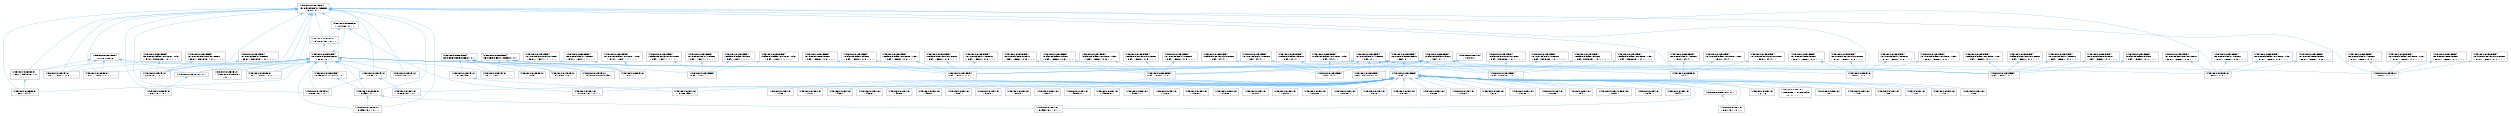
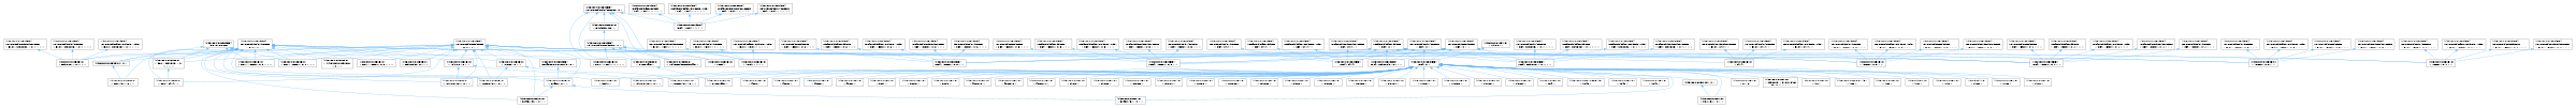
  digraph {
    rankdir=TB
    node [color=grey40 fillcolor=white fontname=Helvetica fontsize=10 shape=box style=filled]
    edge [color=steelblue1 dir=back fontname=Helvetica fontsize=10 labelfontname=Helvetica labelfontsize=10 style=solid]
    n1 [height=0.2 label="luisa::compute::detail\l::BufferExprAsAtomic\< T \>" width=0.4]
    n2 [height=0.2 label="luisa::compute::Expr\l\< Buffer\< T \> \>" width=0.4]
    n3 [height=0.2 label="luisa::compute::Expr\l\< BufferView\< T \> \>" width=0.4]
    n4 [height=0.2 label="luisa::compute::Var\l\< BufferView\< T \> \>" width=0.4]
    n5 [height=0.2 label="luisa::compute::detail\l::ExprEnableBitwiseCast\< T \>" width=0.4]
    n6 [height=0.2 label="luisa::compute::Expr\l\< Accel \>" width=0.4]
    n7 [height=0.2 label="luisa::compute::Expr\l\< BindlessArray \>" width=0.4]
    n8 [height=0.2 label="luisa::compute::Expr\l\< ByteBuffer \>" width=0.4]
    n9 [height=0.2 label="luisa::compute::Expr\l\< IndirectDispatchBuffer \>" width=0.4]
    n10 [height=0.2 label="luisa::compute::Expr\l\< SOA\< Matrix\< N \> \> \>" width=0.4]
    n11 [height=0.2 label="luisa::compute::detail\l::Ref\< Matrix\< N \> \>" width=0.4]
    n12 [height=0.2 label="luisa::compute::Var\l\< ByteBuffer \>" width=0.4]
    n13 [height=0.2 label="luisa::compute::detail\l::ExprEnableBitwiseCast\l\< Expr\< Matrix\< N \> \> \>" width=0.4]
    n14 [height=0.2 label="luisa::compute::Expr\l\< Matrix\< N \> \>" width=0.4]
    n15 [height=0.2 label="luisa::compute::detail\l::ExprEnableBitwiseCast\l\< Expr\< std::array\< T, N \> \> \>" width=0.4]
    n16 [height=0.2 label="luisa::compute::Expr\l\< std::array\< T, N \> \>" width=0.4]
    n17 [height=0.2 label="luisa::compute::detail\l::ExprEnableBitwiseCast\l\< Expr\< T \> \>" width=0.4]
    n18 [height=0.2 label="luisa::compute::Expr\l\< Image\< T \> \>" width=0.4]
    n19 [height=0.2 label="luisa::compute::Expr\l\< ImageView\< T \> \>" width=0.4]
    n20 [height=0.2 label="luisa::compute::Expr\l\< SOA\< T[N]\> \>" width=0.4]
    n21 [height=0.2 label="luisa::compute::Expr\l\< luisa::compute::SOA\l\< T \> \>" width=0.4]
    n22 [height=0.2 label="luisa::compute::Expr\l\< SOA\< Vector\< T, 2 \> \> \>" width=0.4]
    n23 [height=0.2 label="luisa::compute::Expr\l\< SOA\< Vector\< T, 3 \> \> \>" width=0.4]
    n24 [height=0.2 label="luisa::compute::Expr\l\< SOA\< Vector\< T, 4 \> \> \>" width=0.4]
    n25 [height=0.2 label="luisa::compute::Expr\l\< SOA\< std::array\< T,\l N \> \> \>" width=0.4]
-   n26 [height=0.2 label="luisa::compute::Expr\l\< SOAView\< T \> \>" width=0.4]
+   n26 [height=0.2 label="ulong::compute::Expr\l\< SOAView\< T \> \>" width=0.4]
    n27 [height=0.2 label="luisa::compute::Expr\l\< T[N]\>" width=0.4]
    n28 [height=0.2 label="luisa::compute::Expr\l\< Vector\< T, 2 \> \>" width=0.4]
    n29 [height=0.2 label="luisa::compute::Expr\l\< Vector\< T, 3 \> \>" width=0.4]
    n30 [height=0.2 label="luisa::compute::Expr\l\< Vector\< T, 4 \> \>" width=0.4]
    n31 [height=0.2 label="luisa::compute::Expr\l\< Volume\< T \> \>" width=0.4]
    n32 [height=0.2 label="luisa::compute::Expr\l\< VolumeView\< T \> \>" width=0.4]
    n33 [height=0.2 label="luisa::compute::Expr\l\< std::tuple\< T... \> \>" width=0.4]
    n34 [height=0.2 label="luisa::compute::Expr\< T \>" width=0.4]
    n35 [height=0.2 label="luisa::compute::Var\l\< ImageView\< T \> \>" width=0.4]
    n36 [height=0.2 label="luisa::compute::Var\l\< VolumeView\< T \> \>" width=0.4]
    n37 [height=0.2 label="luisa::compute::detail\l::ExprEnableBitwiseCast\l\< Expr\< T[N]\> \>" width=0.4]
    n38 [height=0.2 label="luisa::compute::detail\l::ExprEnableBitwiseCast\l\< Expr\< Vector\< T, 2 \> \> \>" width=0.4]
    n39 [height=0.2 label="luisa::compute::detail\l::ExprEnableBitwiseCast\l\< Expr\< Vector\< T, 3 \> \> \>" width=0.4]
    n40 [height=0.2 label="luisa::compute::detail\l::ExprEnableBitwiseCast\l\< Expr\< Vector\< T, 4 \> \> \>" width=0.4]
    n41 [height=0.2 label="luisa::compute::detail\l::ExprEnableBitwiseCast\l\< Ref\< Matrix\< N \> \> \>" width=0.4]
    n42 [height=0.2 label="luisa::compute::detail\l::ExprEnableBitwiseCast\l\< Ref\< std::array\< T, N \> \> \>" width=0.4]
    n43 [height=0.2 label="luisa::compute::detail\l::Ref\< std::array\< T, N \> \>" width=0.4]
    n44 [height=0.2 label="luisa::compute::detail\l::ExprEnableBitwiseCast\l\< Ref\< T \> \>" width=0.4]
    n45 [height=0.2 label="luisa::compute::detail\l::Ref\< T[N]\>" width=0.4]
    n46 [height=0.2 label="luisa::compute::detail\l::Ref\< Vector\< T, 2 \> \>" width=0.4]
    n47 [height=0.2 label="luisa::compute::detail\l::Ref\< Vector\< T, 3 \> \>" width=0.4]
    n48 [height=0.2 label="luisa::compute::detail\l::Ref\< Vector\< T, 4 \> \>" width=0.4]
    n49 [height=0.2 label="luisa::compute::detail\l::Ref\< std::tuple\< T... \> \>" width=0.4]
    n50 [height=0.2 label="luisa::compute::detail\l::Ref\< T \>" width=0.4]
    n51 [height=0.2 label="luisa::compute::Var\l\< T \> &" width=0.4]
    n52 [height=0.2 label="luisa::compute::Var\l\< std::array\< expr_value\l_t\< T \>, N \> \>" width=0.4]
    n53 [height=0.2 label="short::compute::Var\l\< int \>" width=0.4]
-   n54 [height=0.2 label="luisa::compute::Var\l\< int2 \>" width=0.4]
+   n54 [height=0.2 label="luisa::compute::SOAView\l\< int2 \>" width=0.4]
    n55 [height=0.2 label="luisa::compute::Var\l\< int3 \>" width=0.4]
    n56 [height=0.2 label="luisa::slong::Var\l\< int4 \>" width=0.4]
    n57 [height=0.2 label="luisa::compute::Var\l\< uint \>" width=0.4]
-   n58 [height=0.2 label="luisa::compute::Var\l\< uint2 \>" width=0.4]
+   n58 [height=0.2 label="luisa::bool::Var\l\< uint2 \>" width=0.4]
    n59 [height=0.2 label="luisa::compute::Var\l\< uint3 \>" width=0.4]
    n60 [height=0.2 label="luisa::compute::Var\l\< uint4 \>" width=0.4]
    n61 [height=0.2 label="luisa::compute::Var\l\< float \>" width=0.4]
    n62 [height=0.2 label="luisa::compute::Var\l\< float2 \>" width=0.4]
    n63 [height=0.2 label="luisa::compute::Var\l\< float3 \>" width=0.4]
    n64 [height=0.2 label="luisa::compute::Var\l\< float4 \>" width=0.4]
    n65 [height=0.2 label="luisa::compute::Var\l\< bool \>" width=0.4]
    n66 [height=0.2 label="luisa::compute::Var\l\< bool2 \>" width=0.4]
    n67 [height=0.2 label="luisa::compute::Var\l\< bool3 \>" width=0.4]
    n68 [height=0.2 label="luisa::compute::Var\l\< bool4 \>" width=0.4]
    n69 [height=0.2 label="luisa::compute::Var\l\< float2x2 \>" width=0.4]
    n70 [height=0.2 label="luisa::compute::Var\l\< float3x3 \>" width=0.4]
    n71 [height=0.2 label="luisa::compute::Var\l\< float4x4 \>" width=0.4]
    n72 [height=0.2 label="luisa::compute::Var\l\< short \>" width=0.4]
    n73 [height=0.2 label="luisa::compute::Var\l\< short2 \>" width=0.4]
    n74 [height=0.2 label="luisa::compute::Var\l\< short3 \>" width=0.4]
    n75 [height=0.2 label="luisa::compute::Var\l\< short4 \>" width=0.4]
    n76 [height=0.2 label="luisa::compute::Var\l\< ushort \>" width=0.4]
    n77 [height=0.2 label="luisa::compute::Var\l\< ushort2 \>" width=0.4]
    n78 [height=0.2 label="luisa::compute::Var\l\< ushort3 \>" width=0.4]
    n79 [height=0.2 label="luisa::compute::Var\l\< slong \>" width=0.4]
    n80 [height=0.2 label="luisa::compute::Var\l\< slong2 \>" width=0.4]
    n81 [height=0.2 label="luisa::compute::Var\l\< slong3 \>" width=0.4]
    n82 [height=0.2 label="luisa::compute::Var\l\< slong4 \>" width=0.4]
    n83 [height=0.2 label="luisa::compute::Var\l\< ulong \>" width=0.4]
    n84 [height=0.2 label="luisa::compute::Var\l\< ulong2 \>" width=0.4]
    n85 [height=0.2 label="luisa::compute::Var\l\< ulong3 \>" width=0.4]
+   n86 [height=0.2 label="luisa::compute::Var\l\< ulong4 \>" width=0.4]
    n87 [height=0.2 label="int::compute::Var\l\< half \>" width=0.4]
    n88 [height=0.2 label="luisa::compute::ImageView\l\< half2 \>" width=0.4]
    n89 [height=0.2 label="luisa::compute::Var\l\< half3 \>" width=0.4]
    n90 [height=0.2 label="luisa::compute::Var\l\< half4 \>" width=0.4]
    n91 [height=0.2 label="luisa::compute::Var\l\< SOAView\< T \> \>" width=0.4]
    n92 [height=0.2 label="luisa::compute::Var\< T \>" width=0.4]
    n93 [height=0.2 label="luisa::compute::Var\l\< ushort4 \>" width=0.4]
    n94 [height=0.2 label="luisa::compute::detail\l::ExprEnableBitwiseCast\l\< Ref\< T[N]\> \>" width=0.4]
    n95 [height=0.2 label="luisa::compute::detail\l::ExprEnableBitwiseCast\l\< Ref\< Vector\< T, 2 \> \> \>" width=0.4]
    n96 [height=0.2 label="luisa::compute::detail\l::ExprEnableBitwiseCast\l\< Ref\< Vector\< T, 3 \> \> \>" width=0.4]
    n97 [height=0.2 label="luisa::compute::detail\l::ExprEnableBitwiseCast\l\< Ref\< Vector\< T, 4 \> \> \>" width=0.4]
    n98 [height=0.2 label="luisa::compute::detail\l::ExprEnableGetMemberByIndex\l\< Expr\< Matrix\< N \> \> \>" width=0.4]
    n99 [height=0.2 label="luisa::compute::detail\l::ExprEnableGetMemberByIndex\l\< Expr\< std::array\< T, N \> \> \>" width=0.4]
    n100 [height=0.2 label="luisa::compute::detail\l::ExprEnableGetMemberByIndex\l\< Expr\< T[N]\> \>" width=0.4]
    n101 [height=0.2 label="luisa::compute::detail\l::ExprEnableGetMemberByIndex\l\< Expr\< Vector\< T, 2 \> \> \>" width=0.4]
    n102 [height=0.2 label="luisa::compute::detail\l::ExprEnableGetMemberByIndex\l\< Expr\< Vector\< T, 3 \> \> \>" width=0.4]
    n103 [height=0.2 label="luisa::compute::detail\l::ExprEnableGetMemberByIndex\l\< Expr\< Vector\< T, 4 \> \> \>" width=0.4]
    n104 [height=0.2 label="luisa::compute::detail\l::ExprEnableStaticCast\< T \>" width=0.4]
    n105 [height=0.2 label="luisa::compute::detail\l::ExprEnableStaticCast\l\< Expr\< T \> \>" width=0.4]
    n106 [height=0.2 label="luisa::compute::detail\l::ExprEnableStaticCast\l\< Expr\< Vector\< T, 2 \> \> \>" width=0.4]
    n107 [height=0.2 label="luisa::compute::detail\l::ExprEnableStaticCast\l\< Expr\< Vector\< T, 3 \> \> \>" width=0.4]
    n108 [height=0.2 label="luisa::compute::detail\l::ExprEnableStaticCast\l\< Expr\< Vector\< T, 4 \> \> \>" width=0.4]
    n109 [height=0.2 label="luisa::compute::detail\l::ExprEnableStaticCast\l\< Ref\< T \> \>" width=0.4]
    n110 [height=0.2 label="luisa::compute::detail\l::ExprEnableStaticCast\l\< Ref\< Vector\< T, 2 \> \> \>" width=0.4]
    n111 [height=0.2 label="luisa::compute::detail\l::ExprEnableStaticCast\l\< Ref\< Vector\< T, 3 \> \> \>" width=0.4]
    n112 [height=0.2 label="luisa::compute::detail\l::ExprEnableStaticCast\l\< Ref\< Vector\< T, 4 \> \> \>" width=0.4]
    n113 [height=0.2 label="luisa::compute::detail\l::ExprEnableSubscriptAccess\l\< Expr\< Matrix\< N \> \> \>" width=0.4]
    n114 [height=0.2 label="luisa::compute::detail\l::ExprEnableSubscriptAccess\l\< Expr\< std::array\< T, N \> \> \>" width=0.4]
    n115 [height=0.2 label="luisa::compute::detail\l::ExprEnableSubscriptAccess\l\< Expr\< T[N]\> \>" width=0.4]
    n116 [height=0.2 label="luisa::compute::detail\l::ExprEnableSubscriptAccess\l\< Expr\< Vector\< T, 2 \> \> \>" width=0.4]
    n117 [height=0.2 label="luisa::compute::detail\l::ExprEnableSubscriptAccess\l\< Expr\< Vector\< T, 3 \> \> \>" width=0.4]
    n118 [height=0.2 label="luisa::compute::detail\l::ExprEnableSubscriptAccess\l\< Expr\< Vector\< T, 4 \> \> \>" width=0.4]
    n119 [height=0.2 label="luisa::compute::detail\l::RefEnableGetAddress\l\< Ref\< Matrix\< N \> \> \>" width=0.4]
    n120 [height=0.2 label="luisa::compute::detail\l::RefEnableGetAddress\l\< Ref\< std::array\< T, N \> \> \>" width=0.4]
    n121 [height=0.2 label="luisa::compute::detail\l::RefEnableGetAddress\l\< Ref\< T \> \>" width=0.4]
    n122 [height=0.2 label="luisa::compute::detail\l::RefEnableGetAddress\l\< Ref\< T[N]\> \>" width=0.4]
    n123 [height=0.2 label="luisa::compute::detail\l::RefEnableGetAddress\l\< Ref\< Vector\< T, 2 \> \> \>" width=0.4]
    n124 [height=0.2 label="luisa::compute::detail\l::RefEnableGetAddress\l\< Ref\< Vector\< T, 3 \> \> \>" width=0.4]
    n125 [height=0.2 label="luisa::compute::detail\l::RefEnableGetAddress\l\< Ref\< Vector\< T, 4 \> \> \>" width=0.4]
    n126 [height=0.2 label="luisa::compute::detail\l::RefEnableGetMemberByIndex\l\< Ref\< Matrix\< N \> \> \>" width=0.4]
    n127 [height=0.2 label="luisa::compute::detail\l::RefEnableGetMemberByIndex\l\< Ref\< std::array\< T, N \> \> \>" width=0.4]
    n128 [height=0.2 label="luisa::compute::detail\l::RefEnableGetMemberByIndex\l\< Ref\< T[N]\> \>" width=0.4]
    n129 [height=0.2 label="luisa::compute::detail\l::RefEnableGetMemberByIndex\l\< Ref\< Vector\< T, 2 \> \> \>" width=0.4]
    n130 [height=0.2 label="luisa::compute::detail\l::RefEnableGetMemberByIndex\l\< Ref\< Vector\< T, 3 \> \> \>" width=0.4]
    n131 [height=0.2 label="luisa::compute::detail\l::RefEnableGetMemberByIndex\l\< Ref\< Vector\< T, 4 \> \> \>" width=0.4]
    n132 [height=0.2 label="luisa::compute::detail\l::RefEnableSubscriptAccess\l\< Ref\< Matrix\< N \> \> \>" width=0.4]
    n133 [height=0.2 label="luisa::compute::detail\l::RefEnableSubscriptAccess\l\< Ref\< std::array\< T, N \> \> \>" width=0.4]
    n134 [height=0.2 label="luisa::compute::detail\l::RefEnableSubscriptAccess\l\< Ref\< T[N]\> \>" width=0.4]
    n135 [height=0.2 label="luisa::compute::detail\l::RefEnableSubscriptAccess\l\< Ref\< Vector\< T, 2 \> \> \>" width=0.4]
    n136 [height=0.2 label="luisa::compute::detail\l::RefEnableSubscriptAccess\l\< Ref\< Vector\< T, 3 \> \> \>" width=0.4]
    n137 [height=0.2 label="luisa::compute::detail\l::RefEnableSubscriptAccess\l\< Ref\< Vector\< T, 4 \> \> \>" width=0.4]
    n138 [height=0.2 label="luisa::compute::detail\l::SOAExprBase" width=0.4]
    n1 -> n2
    n2 -> n3
    n2 -> n4
    n5 -> n6
    n5 -> n7
+   n5 -> n8
    n5 -> n9
    n5 -> n10
    n5 -> n11
    n8 -> n12
    n13 -> n14
    n15 -> n16
    n17 -> n2
    n17 -> n3
    n17 -> n16
    n17 -> n18
    n17 -> n19
    n17 -> n20
    n17 -> n21
    n17 -> n22
    n17 -> n23
    n17 -> n24
    n17 -> n25
    n17 -> n26
-   n17 -> n27
+   n17 -> n68
    n17 -> n28
    n17 -> n29
    n17 -> n30
    n17 -> n31
    n17 -> n32
    n17 -> n33
    n17 -> n34
    n18 -> n19
    n18 -> n35
    n25 -> n20
    n31 -> n32
    n31 -> n36
    n34 -> n26
    n37 -> n27
    n38 -> n28
    n39 -> n29
    n40 -> n30
    n41 -> n11
    n42 -> n43
    n44 -> n43
    n44 -> n45
    n44 -> n46
    n44 -> n47
    n44 -> n48
    n44 -> n49
    n44 -> n50
    n50 -> n4
    n50 -> n12
    n50 -> n35
    n50 -> n36
    n50 -> n51
    n50 -> n52
    n50 -> n53
    n50 -> n54
    n50 -> n55
    n50 -> n56
    n50 -> n57
    n50 -> n58
    n50 -> n59
    n50 -> n60
    n50 -> n61
    n50 -> n62
    n50 -> n63
    n50 -> n64
    n50 -> n65
    n50 -> n66
    n50 -> n67
    n50 -> n68
    n50 -> n69
    n50 -> n70
    n50 -> n71
    n50 -> n72
    n50 -> n73
    n50 -> n74
    n50 -> n75
    n50 -> n76
    n50 -> n77
    n50 -> n78
    n50 -> n79
    n50 -> n80
    n50 -> n81
    n50 -> n82
    n50 -> n83
    n50 -> n84
    n50 -> n85
+   n50 -> n86
    n50 -> n87
    n50 -> n88
    n50 -> n89
    n50 -> n90
    n50 -> n91
    n50 -> n92
    n92 -> n91
    n93 -> n50
    n94 -> n45
    n95 -> n46
    n96 -> n47
    n97 -> n48
    n98 -> n14
    n99 -> n16
    n100 -> n27
    n101 -> n28
    n102 -> n29
    n103 -> n30
    n104 -> n6
-   n104 -> n7
+   n7 -> n104
    n104 -> n8
    n104 -> n9
    n104 -> n10
    n104 -> n14
    n105 -> n1
    n105 -> n2
    n105 -> n3
    n105 -> n16
    n105 -> n18
    n105 -> n19
    n105 -> n20
    n105 -> n21
    n105 -> n22
    n105 -> n23
    n105 -> n24
    n105 -> n25
    n105 -> n27
    n105 -> n28
    n105 -> n29
    n105 -> n30
    n105 -> n31
-   n32 -> n105
+   n105 -> n32
    n105 -> n33
    n105 -> n34
    n106 -> n28
    n107 -> n29
    n108 -> n30
    n109 -> n43
    n109 -> n45
    n109 -> n46
    n109 -> n47
    n109 -> n48
    n109 -> n49
    n109 -> n50
    n110 -> n46
    n111 -> n47
    n112 -> n48
    n113 -> n14
    n114 -> n16
    n115 -> n27
    n116 -> n28
    n117 -> n29
    n118 -> n30
    n119 -> n11
    n120 -> n43
    n121 -> n43
    n121 -> n45
    n121 -> n46
    n121 -> n47
    n121 -> n48
    n121 -> n49
    n121 -> n50
    n122 -> n45
    n123 -> n46
    n124 -> n47
    n125 -> n48
    n126 -> n11
    n127 -> n43
    n128 -> n45
    n129 -> n46
    n130 -> n47
    n131 -> n48
    n132 -> n11
    n133 -> n43
    n134 -> n45
    n135 -> n46
    n136 -> n47
    n137 -> n48
    n138 -> n10
    n138 -> n23
    n138 -> n24
    n138 -> n25
    n138 -> n34
  }
